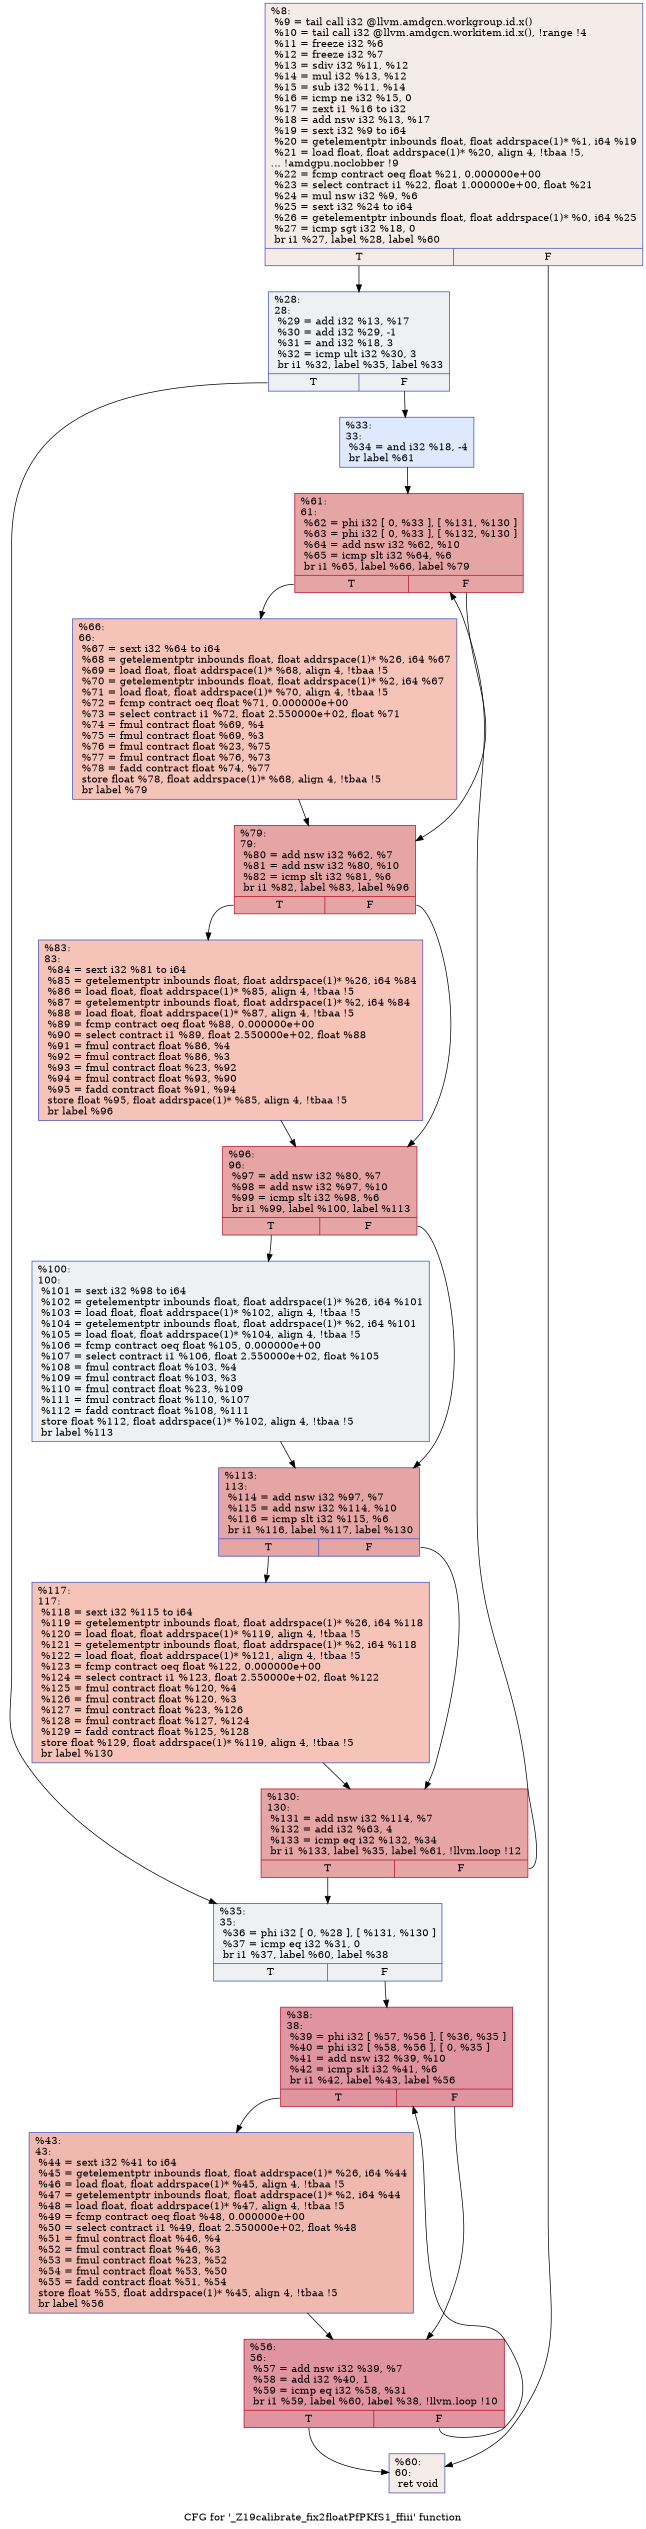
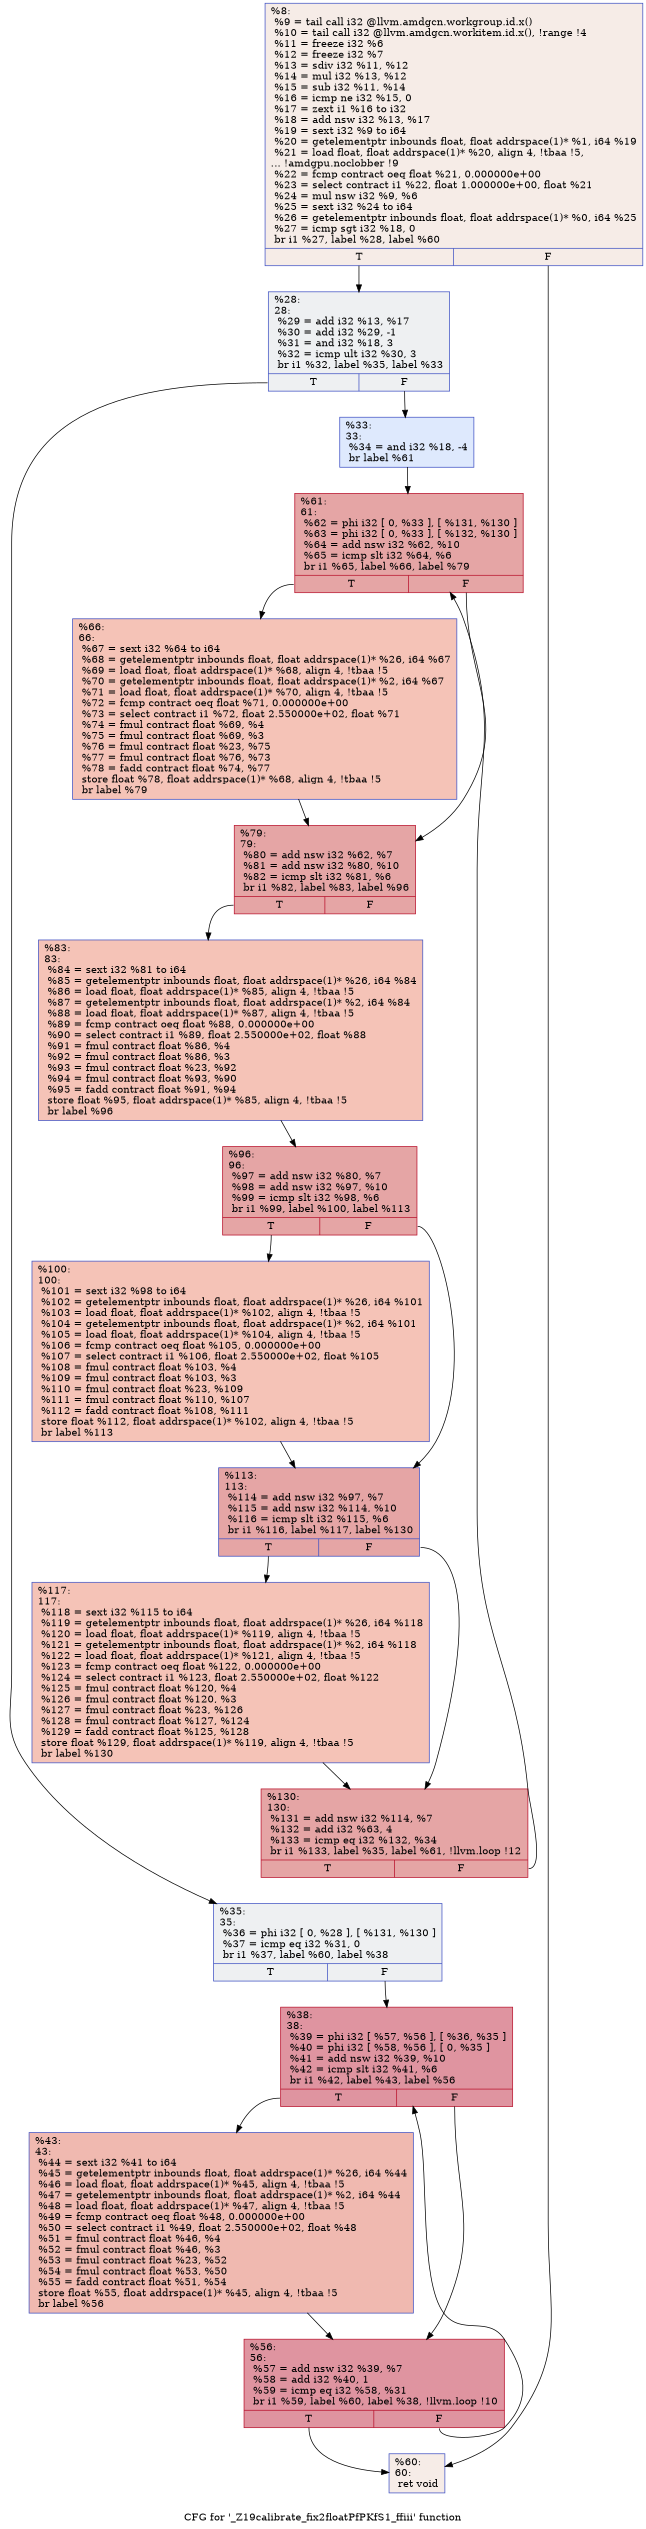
  digraph {
    label="CFG for '_Z19calibrate_fix2floatPfPKfS1_ffiii' function"
    node [color="#3d50c3ff" fillcolor="#c5333470" shape=record style=filled]
    edge [tailport=s0]
    n1 [fillcolor="#ead5c970" label="{%8:\l  %9 = tail call i32 @llvm.amdgcn.workgroup.id.x()\l  %10 = tail call i32 @llvm.amdgcn.workitem.id.x(), !range !4\l  %11 = freeze i32 %6\l  %12 = freeze i32 %7\l  %13 = sdiv i32 %11, %12\l  %14 = mul i32 %13, %12\l  %15 = sub i32 %11, %14\l  %16 = icmp ne i32 %15, 0\l  %17 = zext i1 %16 to i32\l  %18 = add nsw i32 %13, %17\l  %19 = sext i32 %9 to i64\l  %20 = getelementptr inbounds float, float addrspace(1)* %1, i64 %19\l  %21 = load float, float addrspace(1)* %20, align 4, !tbaa !5,\l... !amdgpu.noclobber !9\l  %22 = fcmp contract oeq float %21, 0.000000e+00\l  %23 = select contract i1 %22, float 1.000000e+00, float %21\l  %24 = mul nsw i32 %9, %6\l  %25 = sext i32 %24 to i64\l  %26 = getelementptr inbounds float, float addrspace(1)* %0, i64 %25\l  %27 = icmp sgt i32 %18, 0\l  br i1 %27, label %28, label %60\l|{<s0>T|<s1>F}}"]
    n2 [fillcolor="#d9dce170" label="{%28:\l28:                                               \l  %29 = add i32 %13, %17\l  %30 = add i32 %29, -1\l  %31 = and i32 %18, 3\l  %32 = icmp ult i32 %30, 3\l  br i1 %32, label %35, label %33\l|{<s0>T|<s1>F}}"]
    n3 [fillcolor="#ead5c970" label="{%60:\l60:                                               \l  ret void\l}"]
    n4 [fillcolor="#d9dce170" label="{%35:\l35:                                               \l  %36 = phi i32 [ 0, %28 ], [ %131, %130 ]\l  %37 = icmp eq i32 %31, 0\l  br i1 %37, label %60, label %38\l|{<s0>T|<s1>F}}"]
    n5 [fillcolor="#b5cdfa70" label="{%33:\l33:                                               \l  %34 = and i32 %18, -4\l  br label %61\l}"]
    n6 [color="#b70d28ff" fillcolor="#b70d2870" label="{%38:\l38:                                               \l  %39 = phi i32 [ %57, %56 ], [ %36, %35 ]\l  %40 = phi i32 [ %58, %56 ], [ 0, %35 ]\l  %41 = add nsw i32 %39, %10\l  %42 = icmp slt i32 %41, %6\l  br i1 %42, label %43, label %56\l|{<s0>T|<s1>F}}"]
    n7 [color="#b70d28ff" label="{%61:\l61:                                               \l  %62 = phi i32 [ 0, %33 ], [ %131, %130 ]\l  %63 = phi i32 [ 0, %33 ], [ %132, %130 ]\l  %64 = add nsw i32 %62, %10\l  %65 = icmp slt i32 %64, %6\l  br i1 %65, label %66, label %79\l|{<s0>T|<s1>F}}"]
    n8 [fillcolor="#de614d70" label="{%43:\l43:                                               \l  %44 = sext i32 %41 to i64\l  %45 = getelementptr inbounds float, float addrspace(1)* %26, i64 %44\l  %46 = load float, float addrspace(1)* %45, align 4, !tbaa !5\l  %47 = getelementptr inbounds float, float addrspace(1)* %2, i64 %44\l  %48 = load float, float addrspace(1)* %47, align 4, !tbaa !5\l  %49 = fcmp contract oeq float %48, 0.000000e+00\l  %50 = select contract i1 %49, float 2.550000e+02, float %48\l  %51 = fmul contract float %46, %4\l  %52 = fmul contract float %46, %3\l  %53 = fmul contract float %23, %52\l  %54 = fmul contract float %53, %50\l  %55 = fadd contract float %51, %54\l  store float %55, float addrspace(1)* %45, align 4, !tbaa !5\l  br label %56\l}"]
    n9 [color="#b70d28ff" fillcolor="#b70d2870" label="{%56:\l56:                                               \l  %57 = add nsw i32 %39, %7\l  %58 = add i32 %40, 1\l  %59 = icmp eq i32 %58, %31\l  br i1 %59, label %60, label %38, !llvm.loop !10\l|{<s0>T|<s1>F}}"]
    n10 [fillcolor="#e8765c70" label="{%66:\l66:                                               \l  %67 = sext i32 %64 to i64\l  %68 = getelementptr inbounds float, float addrspace(1)* %26, i64 %67\l  %69 = load float, float addrspace(1)* %68, align 4, !tbaa !5\l  %70 = getelementptr inbounds float, float addrspace(1)* %2, i64 %67\l  %71 = load float, float addrspace(1)* %70, align 4, !tbaa !5\l  %72 = fcmp contract oeq float %71, 0.000000e+00\l  %73 = select contract i1 %72, float 2.550000e+02, float %71\l  %74 = fmul contract float %69, %4\l  %75 = fmul contract float %69, %3\l  %76 = fmul contract float %23, %75\l  %77 = fmul contract float %76, %73\l  %78 = fadd contract float %74, %77\l  store float %78, float addrspace(1)* %68, align 4, !tbaa !5\l  br label %79\l}"]
    n11 [color="#b70d28ff" label="{%79:\l79:                                               \l  %80 = add nsw i32 %62, %7\l  %81 = add nsw i32 %80, %10\l  %82 = icmp slt i32 %81, %6\l  br i1 %82, label %83, label %96\l|{<s0>T|<s1>F}}"]
    n12 [fillcolor="#e8765c70" label="{%83:\l83:                                               \l  %84 = sext i32 %81 to i64\l  %85 = getelementptr inbounds float, float addrspace(1)* %26, i64 %84\l  %86 = load float, float addrspace(1)* %85, align 4, !tbaa !5\l  %87 = getelementptr inbounds float, float addrspace(1)* %2, i64 %84\l  %88 = load float, float addrspace(1)* %87, align 4, !tbaa !5\l  %89 = fcmp contract oeq float %88, 0.000000e+00\l  %90 = select contract i1 %89, float 2.550000e+02, float %88\l  %91 = fmul contract float %86, %4\l  %92 = fmul contract float %86, %3\l  %93 = fmul contract float %23, %92\l  %94 = fmul contract float %93, %90\l  %95 = fadd contract float %91, %94\l  store float %95, float addrspace(1)* %85, align 4, !tbaa !5\l  br label %96\l}"]
    n13 [color="#b70d28ff" label="{%96:\l96:                                               \l  %97 = add nsw i32 %80, %7\l  %98 = add nsw i32 %97, %10\l  %99 = icmp slt i32 %98, %6\l  br i1 %99, label %100, label %113\l|{<s0>T|<s1>F}}"]
-   n14 [fillcolor="#d9dce170" label="{%100:\l100:                                              \l  %101 = sext i32 %98 to i64\l  %102 = getelementptr inbounds float, float addrspace(1)* %26, i64 %101\l  %103 = load float, float addrspace(1)* %102, align 4, !tbaa !5\l  %104 = getelementptr inbounds float, float addrspace(1)* %2, i64 %101\l  %105 = load float, float addrspace(1)* %104, align 4, !tbaa !5\l  %106 = fcmp contract oeq float %105, 0.000000e+00\l  %107 = select contract i1 %106, float 2.550000e+02, float %105\l  %108 = fmul contract float %103, %4\l  %109 = fmul contract float %103, %3\l  %110 = fmul contract float %23, %109\l  %111 = fmul contract float %110, %107\l  %112 = fadd contract float %108, %111\l  store float %112, float addrspace(1)* %102, align 4, !tbaa !5\l  br label %113\l}"]
+   n14 [fillcolor="#e8765c70" label="{%100:\l100:                                              \l  %101 = sext i32 %98 to i64\l  %102 = getelementptr inbounds float, float addrspace(1)* %26, i64 %101\l  %103 = load float, float addrspace(1)* %102, align 4, !tbaa !5\l  %104 = getelementptr inbounds float, float addrspace(1)* %2, i64 %101\l  %105 = load float, float addrspace(1)* %104, align 4, !tbaa !5\l  %106 = fcmp contract oeq float %105, 0.000000e+00\l  %107 = select contract i1 %106, float 2.550000e+02, float %105\l  %108 = fmul contract float %103, %4\l  %109 = fmul contract float %103, %3\l  %110 = fmul contract float %23, %109\l  %111 = fmul contract float %110, %107\l  %112 = fadd contract float %108, %111\l  store float %112, float addrspace(1)* %102, align 4, !tbaa !5\l  br label %113\l}"]
    n15 [label="{%113:\l113:                                              \l  %114 = add nsw i32 %97, %7\l  %115 = add nsw i32 %114, %10\l  %116 = icmp slt i32 %115, %6\l  br i1 %116, label %117, label %130\l|{<s0>T|<s1>F}}"]
    n16 [fillcolor="#e8765c70" label="{%117:\l117:                                              \l  %118 = sext i32 %115 to i64\l  %119 = getelementptr inbounds float, float addrspace(1)* %26, i64 %118\l  %120 = load float, float addrspace(1)* %119, align 4, !tbaa !5\l  %121 = getelementptr inbounds float, float addrspace(1)* %2, i64 %118\l  %122 = load float, float addrspace(1)* %121, align 4, !tbaa !5\l  %123 = fcmp contract oeq float %122, 0.000000e+00\l  %124 = select contract i1 %123, float 2.550000e+02, float %122\l  %125 = fmul contract float %120, %4\l  %126 = fmul contract float %120, %3\l  %127 = fmul contract float %23, %126\l  %128 = fmul contract float %127, %124\l  %129 = fadd contract float %125, %128\l  store float %129, float addrspace(1)* %119, align 4, !tbaa !5\l  br label %130\l}"]
    n17 [color="#b70d28ff" label="{%130:\l130:                                              \l  %131 = add nsw i32 %114, %7\l  %132 = add i32 %63, 4\l  %133 = icmp eq i32 %132, %34\l  br i1 %133, label %35, label %61, !llvm.loop !12\l|{<s0>T|<s1>F}}"]
    n1 -> n2
    n1 -> n3 [tailport=s1]
    n2 -> n4
    n2 -> n5 [tailport=s1]
    n4 -> n6 [tailport=s1]
    n5 -> n7
    n6 -> n8
    n6 -> n9 [tailport=s1]
    n7 -> n10
    n7 -> n11 [tailport=s1]
    n8 -> n9
    n9 -> n3
    n9 -> n6 [tailport=s1]
    n10 -> n11
    n11 -> n12
-   n11 -> n13 [tailport=s1]
    n12 -> n13
    n13 -> n14
    n13 -> n15 [tailport=s1]
    n14 -> n15
    n15 -> n16
    n15 -> n17 [tailport=s1]
    n16 -> n17
-   n17 -> n4
    n17 -> n7 [tailport=s1]
  }
